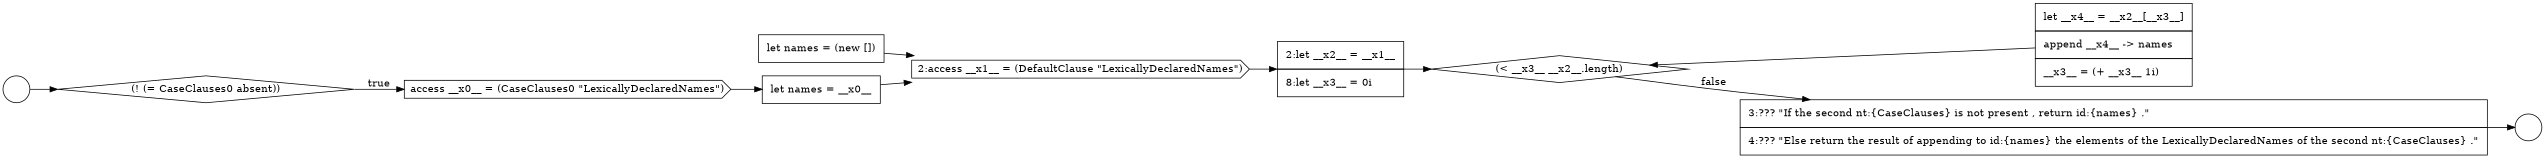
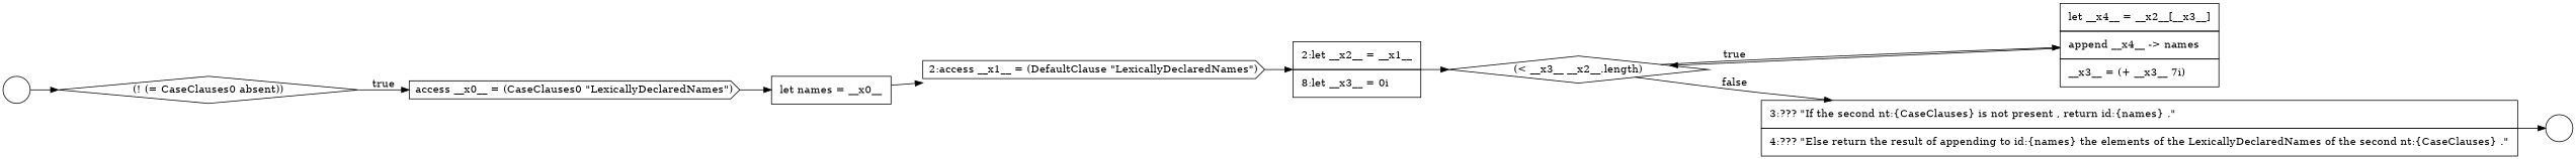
  digraph {
    rankdir=LR
    node [color=black fillcolor=white shape=none style=filled]
    edge [color=black]
    n1 [label=<<font color="black">access __x0__ = (CaseClauses0 &quot;LexicallyDeclaredNames&quot;)</font>> shape=cds]
    n2 [label=<<font color="black">     <table border="0" cellborder="1" cellspacing="0" cellpadding="10">       <tr><td align="left">let names = __x0__</td></tr>     </table>   </font>> margin=0]
    n3 [label=<<font color="black">2:access __x1__ = (DefaultClause &quot;LexicallyDeclaredNames&quot;)</font>> shape=cds]
    n4 [label=" " shape=circle]
    n5 [label=<<font color="black">(! (= CaseClauses0 absent))</font>> shape=diamond]
    n6 [label=<<font color="black">(&lt; __x3__ __x2__.length)</font>> shape=diamond]
-   n7 [label=<<font color="black">     <table border="0" cellborder="1" cellspacing="0" cellpadding="10">       <tr><td align="left">let __x4__ = __x2__[__x3__]</td></tr>       <tr><td align="left">append __x4__ -&gt; names</td></tr>       <tr><td align="left">__x3__ = (+ __x3__ 1i)</td></tr>     </table>   </font>> margin=0]
+   n7 [label=<<font color="black">     <table border="0" cellborder="1" cellspacing="0" cellpadding="10">       <tr><td align="left">let __x4__ = __x2__[__x3__]</td></tr>       <tr><td align="left">append __x4__ -&gt; names</td></tr>       <tr><td align="left">__x3__ = (+ __x3__ 7i)</td></tr>     </table>   </font>> margin=0]
    n8 [label=<<font color="black">     <table border="0" cellborder="1" cellspacing="0" cellpadding="10">       <tr><td align="left">3:??? &quot;If the second nt:{CaseClauses} is not present , return id:{names} .&quot;</td></tr>       <tr><td align="left">4:??? &quot;Else return the result of appending to id:{names} the elements of the LexicallyDeclaredNames of the second nt:{CaseClauses} .&quot;</td></tr>     </table>   </font>> margin=0]
    n9 [label=" " shape=circle]
-   n10 [label=<<font color="black">     <table border="0" cellborder="1" cellspacing="0" cellpadding="10">       <tr><td align="left">let names = (new [])</td></tr>     </table>   </font>> margin=0]
    n11 [label=<<font color="black">     <table border="0" cellborder="1" cellspacing="0" cellpadding="10">       <tr><td align="left">2:let __x2__ = __x1__</td></tr>       <tr><td align="left">8:let __x3__ = 0i</td></tr>     </table>   </font>> margin=0]
    n1 -> n2
    n2 -> n3
    n3 -> n11
    n4 -> n5
    n5 -> n1 [label=<<font color="black">true</font>>]
+   n6 -> n7 [label=<<font color="black">true</font>>]
    n6 -> n8 [label=<<font color="black">false</font>>]
    n7 -> n6
    n8 -> n9
-   n10 -> n3
    n11 -> n6
  }
